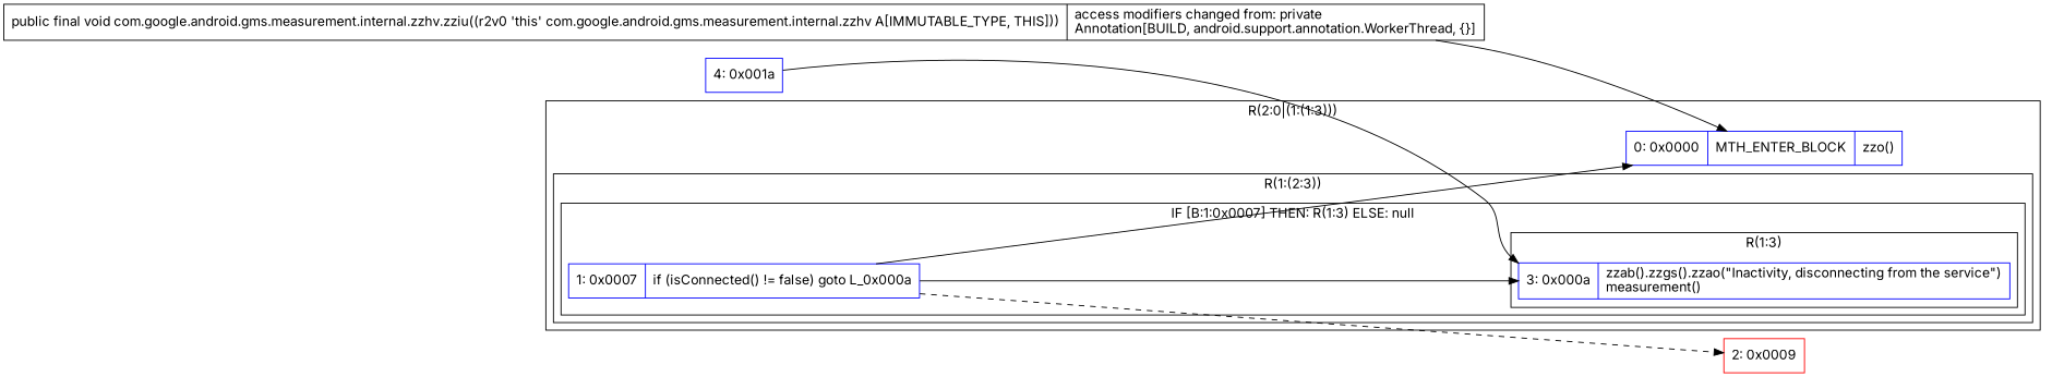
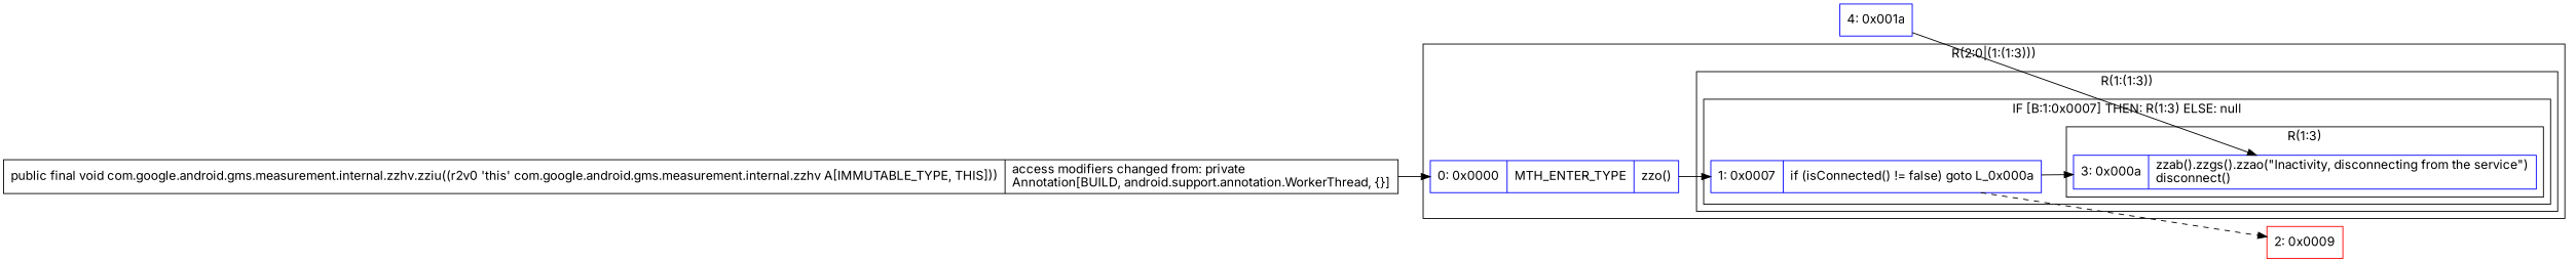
  digraph {
    fontname=Inter
    rankdir=LR
    node [color=blue fontname=Inter shape=record]
    edge [fontname=Inter]
-   n1 [label="{3\:\ 0x000a|zzab().zzgs().zzao(\"Inactivity, disconnecting from the service\")\lmeasurement()\l}"]
+   n1 [label="{3\:\ 0x000a|zzab().zzgs().zzao(\"Inactivity, disconnecting from the service\")\ldisconnect()\l}"]
    n2 [label="{1\:\ 0x0007|if (isConnected() != false) goto L_0x000a\l}"]
-   n3 [label="{0\:\ 0x0000|MTH_ENTER_BLOCK\l|zzo()\l}"]
+   n3 [label="{0\:\ 0x0000|MTH_ENTER_TYPE\l|zzo()\l}"]
    n4 [color=red label="{2\:\ 0x0009}"]
    n5 [label="{4\:\ 0x001a}"]
    n6 [label="{public final void com.google.android.gms.measurement.internal.zzhv.zziu((r2v0 'this' com.google.android.gms.measurement.internal.zzhv A[IMMUTABLE_TYPE, THIS]))  | access modifiers changed from: private\lAnnotation[BUILD, android.support.annotation.WorkerThread, \{\}]\l}" color=""]
    subgraph cluster_1 {
      label="R(2:0|(1:(1:3)))"
      n3
      subgraph cluster_2 {
-       label="R(1:(2:3))"
+       label="R(1:(1:3))"
        subgraph cluster_3 {
          label="IF [B:1:0x0007] THEN: R(1:3) ELSE: null"
          n2
          subgraph cluster_4 {
            label="R(1:3)"
            n1
          }
        }
      }
    }
    n2 -> n1
    n2 -> n4 [style=dashed]
-   n2 -> n3
+   n3 -> n2
    n5 -> n1
    n6 -> n3
  }
